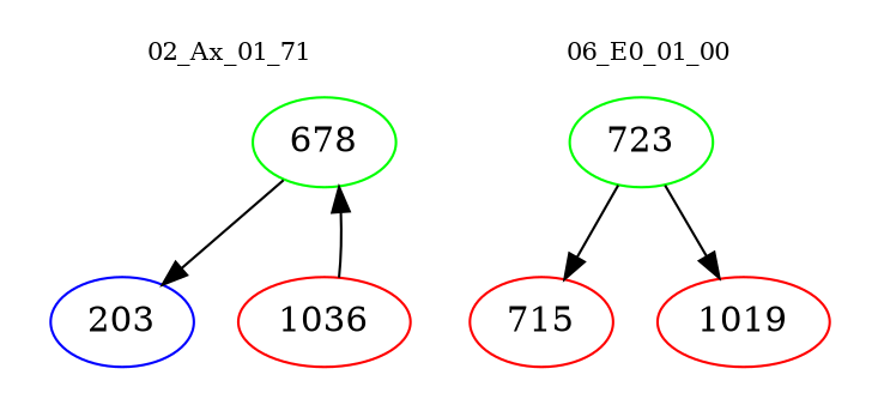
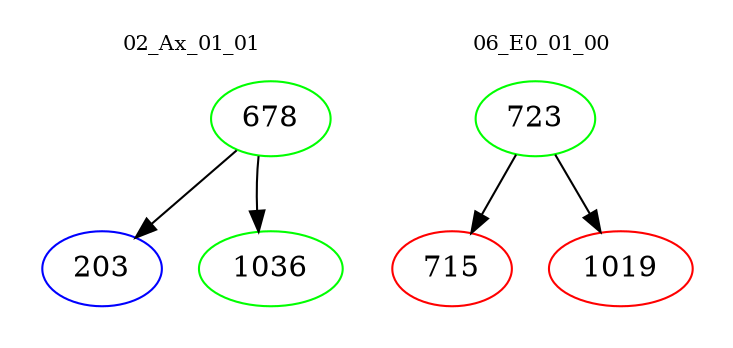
  digraph {
    node [color=red]
    edge [color=black]
    n1 [color=green label=678]
    n2 [color=blue label=203]
-   n3 [label=1036]
+   n3 [color=green label=1036]
    n4 [color=green label=723]
    n5 [label=715]
    n6 [label=1019]
    subgraph cluster_1 {
      color=white
      fontsize=10
-     label="02_Ax_01_71"
+     label="02_Ax_01_01"
      n1
      n2
      n3
    }
    subgraph cluster_2 {
      color=white
      fontsize=10
      label="06_E0_01_00"
      n4
      n5
      n6
    }
    n1 -> n2
-   n3 -> n1
+   n1 -> n3
    n4 -> n5
    n4 -> n6
  }
